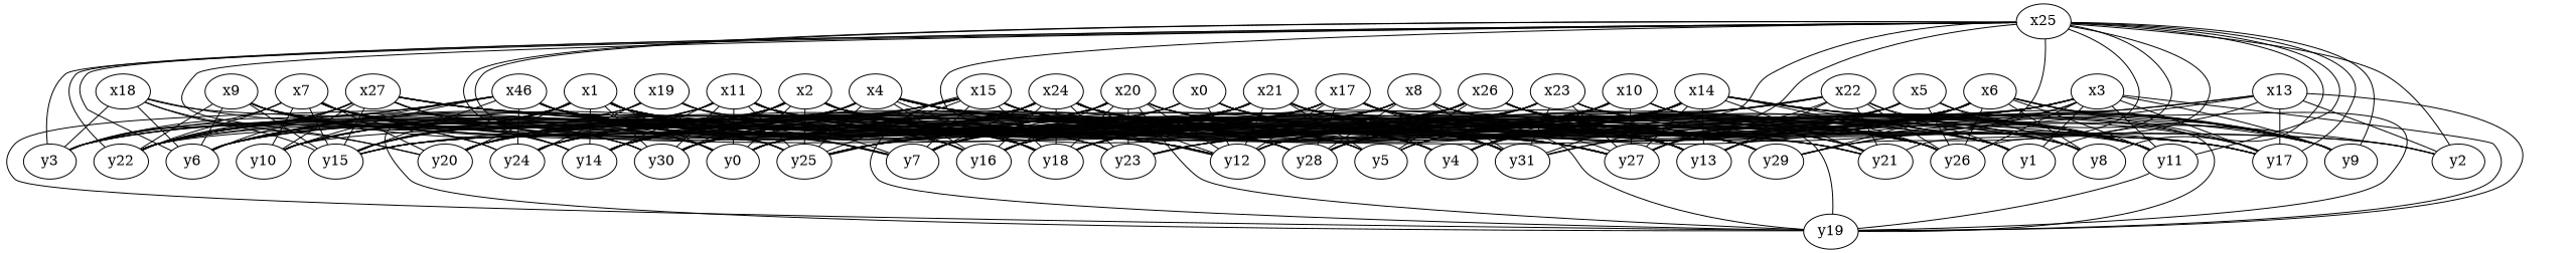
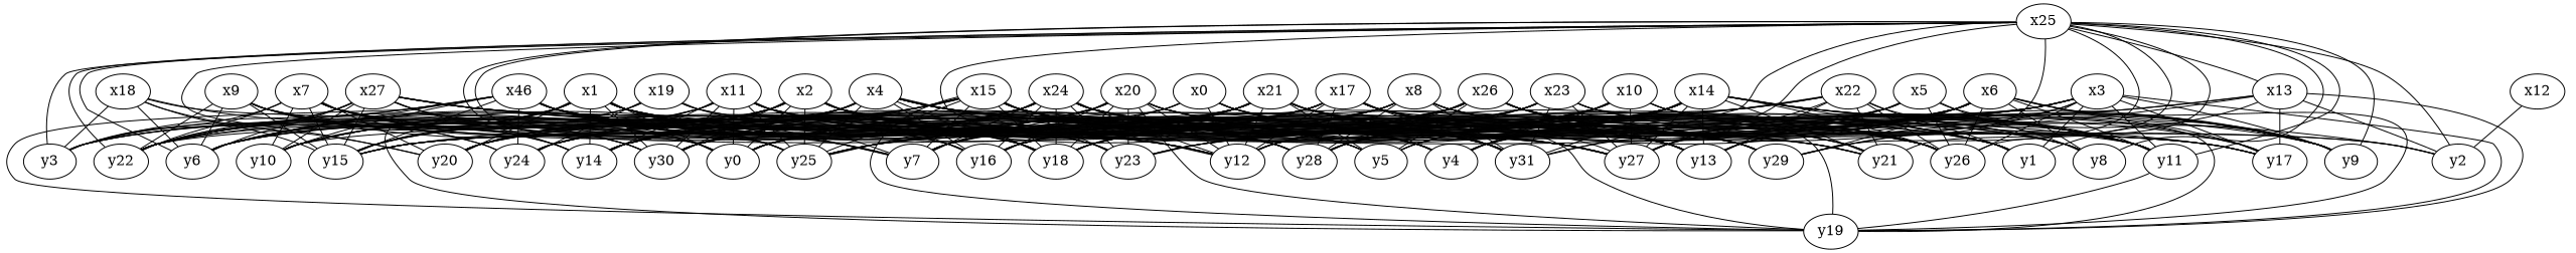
  strict graph {
    x7
    y30
    y0
    y26
    y21
    y22
    y25
    y20
    y15
    y10
    y14
    y7
    y3
    x14
    y2
    y5
    y12
    y17
    y31
    y4
    y23
    y1
    y11
    y18
    y27
    y28
    y13
    y9
    y19
    x18
    y6
    y24
    x24
    y16
    y29
    x0
    x6
    y8
    x11
    x4
    x23
    x25
    x1
    x10
    x9
    x8
    n47 [label=x46]
    x27
    x3
    x21
    x26
    x17
+   x12
    x19
    x2
    x20
    x13
    x22
    x5
    x15
    x7 -- y30
    x7 -- y0
    x7 -- y26
    x7 -- y21
    x7 -- y22
    x7 -- y25
    x7 -- y20
    x7 -- y15
    x7 -- y10
    x7 -- y14
    x7 -- y7
    x7 -- y3
    x14 -- y30
    x14 -- y0
    x14 -- y26
    x14 -- y21
    x14 -- y25
    x14 -- y20
+   x14 -- y15
    x14 -- y7
    x14 -- y2
    x14 -- y5
    x14 -- y12
    x14 -- y17
    x14 -- y31
    x14 -- y4
    x14 -- y23
    x14 -- y1
    x14 -- y11
    x14 -- y18
    x14 -- y27
    x14 -- y28
    x14 -- y13
    x14 -- y9
    y11 -- y19
    x18 -- y20
    x18 -- y15
    x18 -- y3
    x18 -- y11
    x18 -- y6
    x18 -- y24
    x24 -- y30
    x24 -- y0
    x24 -- y26
    x24 -- y22
    x24 -- y25
    x24 -- y15
    x24 -- y10
    x24 -- y7
    x24 -- y12
    x24 -- y17
    x24 -- y31
    x24 -- y4
    x24 -- y23
    x24 -- y11
    x24 -- y18
    x24 -- y27
    x24 -- y13
    x24 -- y6
    x24 -- y16
    x24 -- y29
    x0 -- y21
    x0 -- y22
    x0 -- y25
    x0 -- y12
    x0 -- y31
    x0 -- y4
    x0 -- y27
    x0 -- y13
    x0 -- y24
    x6 -- y30
    x6 -- y26
    x6 -- y20
    x6 -- y15
    x6 -- y12
    x6 -- y17
    x6 -- y31
    x6 -- y23
    x6 -- y11
    x6 -- y27
    x6 -- y13
    x6 -- y9
    x6 -- y19
    x6 -- y29
    x6 -- y8
    x11 -- y30
    x11 -- y0
    x11 -- y22
    x11 -- y25
    x11 -- y20
    x11 -- y15
    x11 -- y14
    x11 -- y7
    x11 -- y12
    x11 -- y31
    x11 -- y23
    x11 -- y18
    x11 -- y27
    x11 -- y28
    x4 -- y30
    x4 -- y22
    x4 -- y25
    x4 -- y20
    x4 -- y10
    x4 -- y14
    x4 -- y5
    x4 -- y4
    x4 -- y23
    x4 -- y1
    x4 -- y18
    x4 -- y28
    x4 -- y13
    x4 -- y6
    x4 -- y24
    x4 -- y16
    x4 -- y29
    x4 -- y8
    x23 -- y22
    x23 -- y14
    x23 -- y7
    x23 -- y2
    x23 -- y31
    x23 -- y11
    x23 -- y18
    x23 -- y27
    x23 -- y28
    x23 -- y9
    x23 -- y19
    x23 -- y6
    x23 -- y16
    x25 -- y0
    x25 -- y26
    x25 -- y21
    x25 -- y22
    x25 -- y25
    x25 -- y20
    x25 -- y3
    x25 -- y2
-   x25 -- y17
+   x25 -- x13
    x25 -- y31
    x25 -- y11
    x25 -- y18
    x25 -- y27
    x25 -- y13
    x25 -- y9
    x25 -- y6
    x25 -- y29
    x25 -- y8
    x1 -- y30
    x1 -- y0
    x1 -- y22
    x1 -- y25
    x1 -- y20
    x1 -- y15
    x1 -- y10
    x1 -- y14
    x1 -- y7
    x1 -- y3
    x1 -- y5
    x1 -- y12
    x1 -- y31
    x1 -- y23
    x1 -- y18
    x1 -- y27
    x1 -- y13
    x1 -- y6
    x1 -- y29
    x10 -- y30
    x10 -- y0
    x10 -- y26
    x10 -- y14
    x10 -- y5
    x10 -- y12
    x10 -- y17
    x10 -- y4
    x10 -- y11
    x10 -- y27
    x10 -- y28
    x9 -- y30
    x9 -- y22
    x9 -- y15
    x9 -- y14
    x9 -- y18
    x9 -- y27
    x9 -- y6
    x9 -- y24
    x9 -- y29
    x8 -- y26
    x8 -- y21
    x8 -- y25
    x8 -- y15
    x8 -- y3
    x8 -- y31
    x8 -- y11
    x8 -- y18
    x8 -- y28
    x8 -- y9
    x8 -- y24
    x8 -- y16
    x8 -- y8
    n47 -- y0
    n47 -- y22
    n47 -- y25
    n47 -- y15
    n47 -- y10
    n47 -- y7
    n47 -- y3
    n47 -- y12
    n47 -- y4
    n47 -- y1
    n47 -- y28
    n47 -- y13
    n47 -- y19
    n47 -- y6
    n47 -- y24
    n47 -- y16
    n47 -- y8
    x27 -- y30
    x27 -- y0
    x27 -- y22
    x27 -- y15
    x27 -- y10
    x27 -- y14
    x27 -- y3
    x27 -- y5
    x27 -- y12
    x27 -- y4
    x27 -- y28
    x27 -- y13
    x27 -- y6
    x27 -- y16
    x3 -- y26
    x3 -- y22
    x3 -- y7
    x3 -- y12
    x3 -- y17
    x3 -- y4
    x3 -- y23
    x3 -- y1
    x3 -- y11
    x3 -- y28
    x3 -- y13
    x3 -- y9
    x3 -- y19
    x3 -- y29
    x21 -- y0
    x21 -- y21
    x21 -- y25
    x21 -- y15
    x21 -- y10
    x21 -- y14
    x21 -- y7
    x21 -- y3
    x21 -- y2
    x21 -- y5
    x21 -- y12
    x21 -- y17
    x21 -- y31
    x21 -- y1
    x21 -- y11
    x21 -- y18
    x21 -- y13
    x21 -- y19
    x21 -- y6
    x21 -- y16
    x21 -- y8
    x26 -- y0
    x26 -- y26
    x26 -- y21
    x26 -- y15
    x26 -- y14
    x26 -- y3
    x26 -- y5
    x26 -- y12
    x26 -- y17
    x26 -- y23
    x26 -- y11
    x26 -- y28
    x26 -- y13
    x26 -- y9
    x26 -- y24
    x26 -- y29
    x17 -- y30
    x17 -- y0
    x17 -- y26
    x17 -- y21
    x17 -- y25
    x17 -- y20
    x17 -- y14
    x17 -- y7
    x17 -- y12
    x17 -- y17
    x17 -- y31
    x17 -- y1
    x17 -- y11
    x17 -- y27
    x17 -- y28
    x17 -- y9
    x17 -- y19
    x17 -- y6
    x17 -- y24
    x17 -- y16
    x17 -- y29
+   x12 -- y2
    x19 -- y26
    x19 -- y22
    x19 -- y15
    x19 -- y7
    x19 -- y9
    x19 -- y24
    x2 -- y30
    x2 -- y0
    x2 -- y26
    x2 -- y25
    x2 -- y20
    x2 -- y15
    x2 -- y10
    x2 -- y14
    x2 -- y12
    x2 -- y17
    x2 -- y31
    x2 -- y4
    x2 -- y18
    x2 -- y27
    x2 -- y28
    x2 -- y19
    x2 -- y24
    x2 -- y16
    x20 -- y30
    x20 -- y21
    x20 -- y20
    x20 -- y7
    x20 -- y12
    x20 -- y31
    x20 -- y23
    x20 -- y1
    x20 -- y18
    x20 -- y27
    x20 -- y19
    x20 -- y6
    x20 -- y16
    x20 -- y29
    x13 -- y2
    x13 -- y17
    x13 -- y4
    x13 -- y1
    x13 -- y27
    x13 -- y19
    x13 -- y29
    x22 -- y26
    x22 -- y21
    x22 -- y25
    x22 -- y10
    x22 -- y5
    x22 -- y1
    x22 -- y11
    x22 -- y18
    x22 -- y27
    x22 -- y13
    x5 -- y0
    x5 -- y26
    x5 -- y4
    x5 -- y18
    x5 -- y13
    x5 -- y9
    x5 -- y16
    x5 -- y8
    x15 -- y30
    x15 -- y0
    x15 -- y26
    x15 -- y25
    x15 -- y20
    x15 -- y14
    x15 -- y7
    x15 -- y5
    x15 -- y12
    x15 -- y31
    x15 -- y4
+   x15 -- y23
    x15 -- y18
    x15 -- y27
    x15 -- y28
    x15 -- y13
    x15 -- y19
    x15 -- y6
    x15 -- y29
  }
